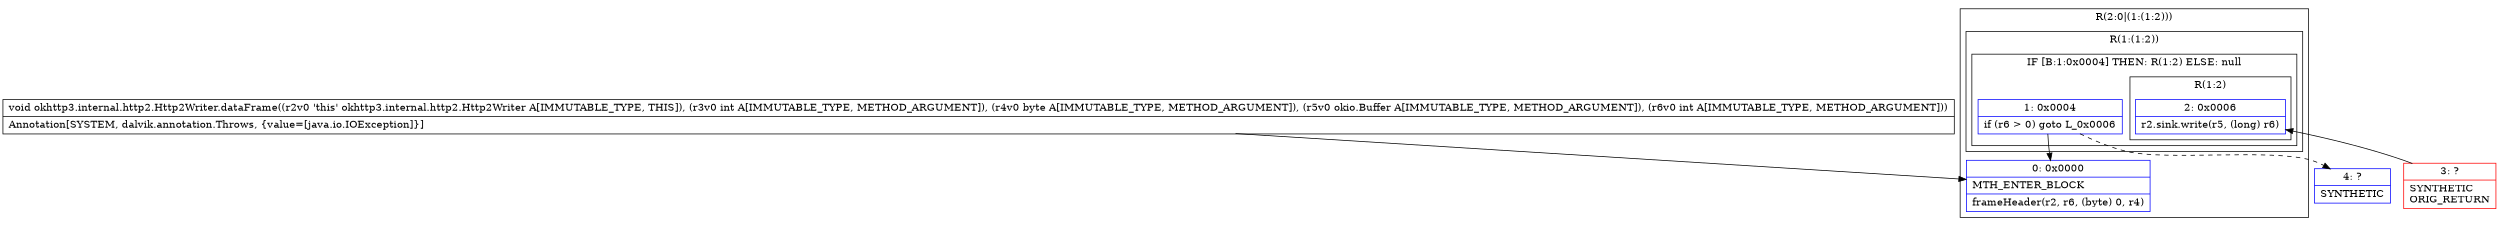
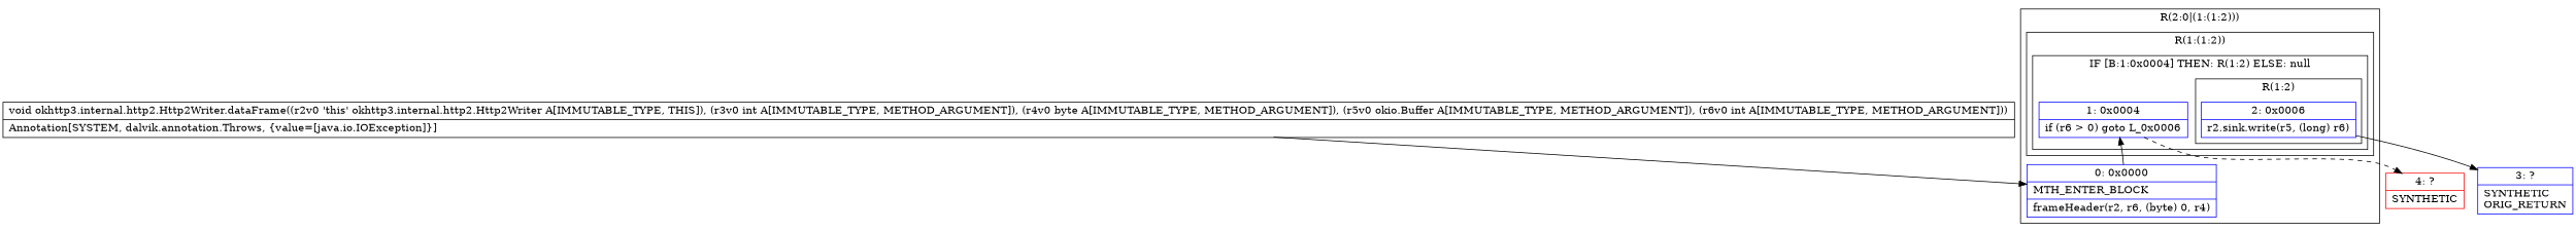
  digraph {
    node [color=blue shape=record]
    n1 [label="{2\:\ 0x0006|r2.sink.write(r5, (long) r6)\l}"]
    n2 [label="{1\:\ 0x0004|if (r6 \> 0) goto L_0x0006\l}"]
    n3 [label="{0\:\ 0x0000|MTH_ENTER_BLOCK\l|frameHeader(r2, r6, (byte) 0, r4)\l}"]
-   n4 [color=red label="{3\:\ ?|SYNTHETIC\lORIG_RETURN\l}"]
-   n5 [label="{4\:\ ?|SYNTHETIC\l}"]
+   n4 [label="{3\:\ ?|SYNTHETIC\lORIG_RETURN\l}"]
+   n5 [color=red label="{4\:\ ?|SYNTHETIC\l}"]
    n6 [label="{void okhttp3.internal.http2.Http2Writer.dataFrame((r2v0 'this' okhttp3.internal.http2.Http2Writer A[IMMUTABLE_TYPE, THIS]), (r3v0 int A[IMMUTABLE_TYPE, METHOD_ARGUMENT]), (r4v0 byte A[IMMUTABLE_TYPE, METHOD_ARGUMENT]), (r5v0 okio.Buffer A[IMMUTABLE_TYPE, METHOD_ARGUMENT]), (r6v0 int A[IMMUTABLE_TYPE, METHOD_ARGUMENT]))  | Annotation[SYSTEM, dalvik.annotation.Throws, \{value=[java.io.IOException]\}]\l}" color=""]
    subgraph cluster_1 {
      label="R(2:0|(1:(1:2)))"
      n3
      subgraph cluster_2 {
        label="R(1:(1:2))"
        subgraph cluster_3 {
          label="IF [B:1:0x0004] THEN: R(1:2) ELSE: null"
          n2
          subgraph cluster_4 {
            label="R(1:2)"
            n1
          }
        }
      }
    }
-   n4 -> n1
+   n1 -> n4
    n2 -> n5 [style=dashed]
-   n2 -> n3
+   n3 -> n2
    n6 -> n3
  }
